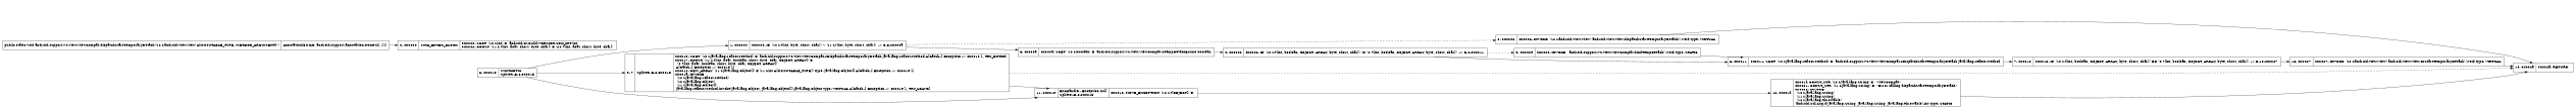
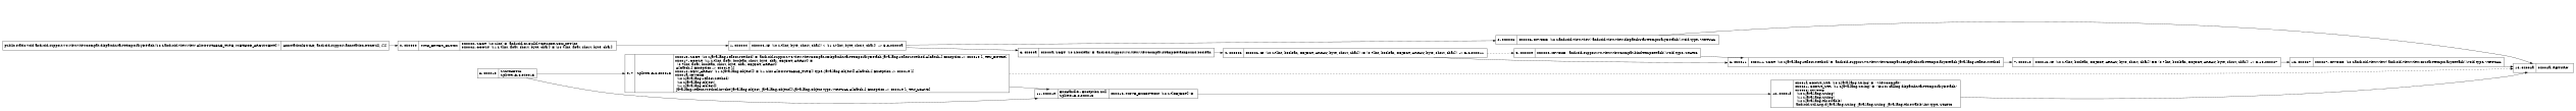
  digraph {
    rankdir=LR
    node [shape=record]
    n1 [label="{0\:\ 0x0000|MTH_ENTER_BLOCK\l|0x0000: SGET  (r0 I:int) =  android.os.Build.VERSION.SDK_INT int \l0x0002: CONST  (r1 I:?[int, float, short, byte, char]) = (24 ?[int, float, short, byte, char]) \l}"]
    n2 [label="{1\:\ 0x0004|0x0004: IF  (r0 I:?[int, byte, short, char]) \< (r1 I:?[int, byte, short, char])  \-\> B:3:0x000a \l}"]
    n3 [label="{2\:\ 0x0006|0x0006: INVOKE  (r2 I:android.view.View) android.view.View.dispatchStartTemporaryDetach():void type: VIRTUAL \l}"]
    n4 [label="{3\:\ 0x000a|0x000a: SGET  (r0 I:boolean) =  android.support.v4.view.ViewCompat.sTempDetachBound boolean \l}"]
    n5 [label="{14\:\ 0x002a|0x002a: RETURN   \l}"]
    n6 [label="{4\:\ 0x000c|0x000c: IF  (r0 I:?[int, boolean, OBJECT, ARRAY, byte, short, char]) != (0 ?[int, boolean, OBJECT, ARRAY, byte, short, char])  \-\> B:6:0x0011 \l}"]
    n7 [label="{5\:\ 0x000e|0x000e: INVOKE   android.support.v4.view.ViewCompat.bindTempDetach():void type: STATIC \l}"]
    n8 [label="{6\:\ 0x0011|0x0011: SGET  (r0 I:java.lang.reflect.Method) =  android.support.v4.view.ViewCompat.sDispatchStartTemporaryDetach java.lang.reflect.Method \l}"]
    n9 [label="{7\:\ 0x0013|0x0013: IF  (r0 I:?[int, boolean, OBJECT, ARRAY, byte, short, char]) == (0 ?[int, boolean, OBJECT, ARRAY, byte, short, char])  \-\> B:13:0x0027 \l}"]
    n10 [label="{13\:\ 0x0027|0x0027: INVOKE  (r2 I:android.view.View) android.view.View.onStartTemporaryDetach():void type: VIRTUAL \l}"]
    n11 [label="{8\:\ 0x0015|SYNTHETIC\lSplitter:B:8:0x0015\l}"]
    n12 [label="{9\:\ ?|Splitter:B:8:0x0015\l|0x0015: SGET  (r0 I:java.lang.reflect.Method) =  android.support.v4.view.ViewCompat.sDispatchStartTemporaryDetach java.lang.reflect.Method A[Catch:\{ Exception \-\> 0x001e \}, TRY_ENTER]\l0x0017: CONST  (r1 I:?[int, float, boolean, short, byte, char, OBJECT, ARRAY]) = \l  (0 ?[int, float, boolean, short, byte, char, OBJECT, ARRAY])\l A[Catch:\{ Exception \-\> 0x001e \}]\l0x0018: NEW_ARRAY  (r1 I:java.lang.Object[]) = (r1 I:int A[IMMUTABLE_TYPE]) type: java.lang.Object[] A[Catch:\{ Exception \-\> 0x001e \}]\l0x001a: INVOKE  \l  (r0 I:java.lang.reflect.Method)\l  (r2 I:java.lang.Object)\l  (r1 I:java.lang.Object[])\l java.lang.reflect.Method.invoke(java.lang.Object, java.lang.Object[]):java.lang.Object type: VIRTUAL A[Catch:\{ Exception \-\> 0x001e \}, TRY_LEAVE]\l}"]
    n13 [label="{11\:\ 0x001e|ExcHandler: Exception null\lSplitter:B:8:0x0015\l|0x001e: MOVE_EXCEPTION  (r2 I:?[OBJECT]) =  \l}"]
    n14 [label="{12\:\ 0x001f|0x001f: CONST_STR  (r0 I:java.lang.String) =  \"ViewCompat\" \l0x0021: CONST_STR  (r1 I:java.lang.String) =  \"Error calling dispatchStartTemporaryDetach\" \l0x4023: INVOKE  \l  (r0 I:java.lang.String)\l  (r1 I:java.lang.String)\l  (r2 I:java.lang.Throwable)\l android.util.Log.d(java.lang.String, java.lang.String, java.lang.Throwable):int type: STATIC \l}"]
    n15 [label="{public static void android.support.v4.view.ViewCompat.dispatchStartTemporaryDetach((r2 I:android.view.View A[IMMUTABLE_TYPE, METHOD_ARGUMENT]))  | Annotation[BUILD, android.support.annotation.NonNull, \{\}]\l}"]
-   n11 -> n2
-   n2 -> n3 [style=dashed]
+   n1 -> n2
+   n2 -> n3 [style=solid]
    n2 -> n4
    n3 -> n5
    n4 -> n6
    n6 -> n7 [style=dashed]
    n6 -> n8
    n7 -> n8
    n8 -> n9
    n9 -> n10
    n10 -> n5
    n11 -> n12
    n11 -> n13
    n12 -> n5 [style=dashed]
    n12 -> n13
    n13 -> n14
    n14 -> n5
    n15 -> n1
  }
